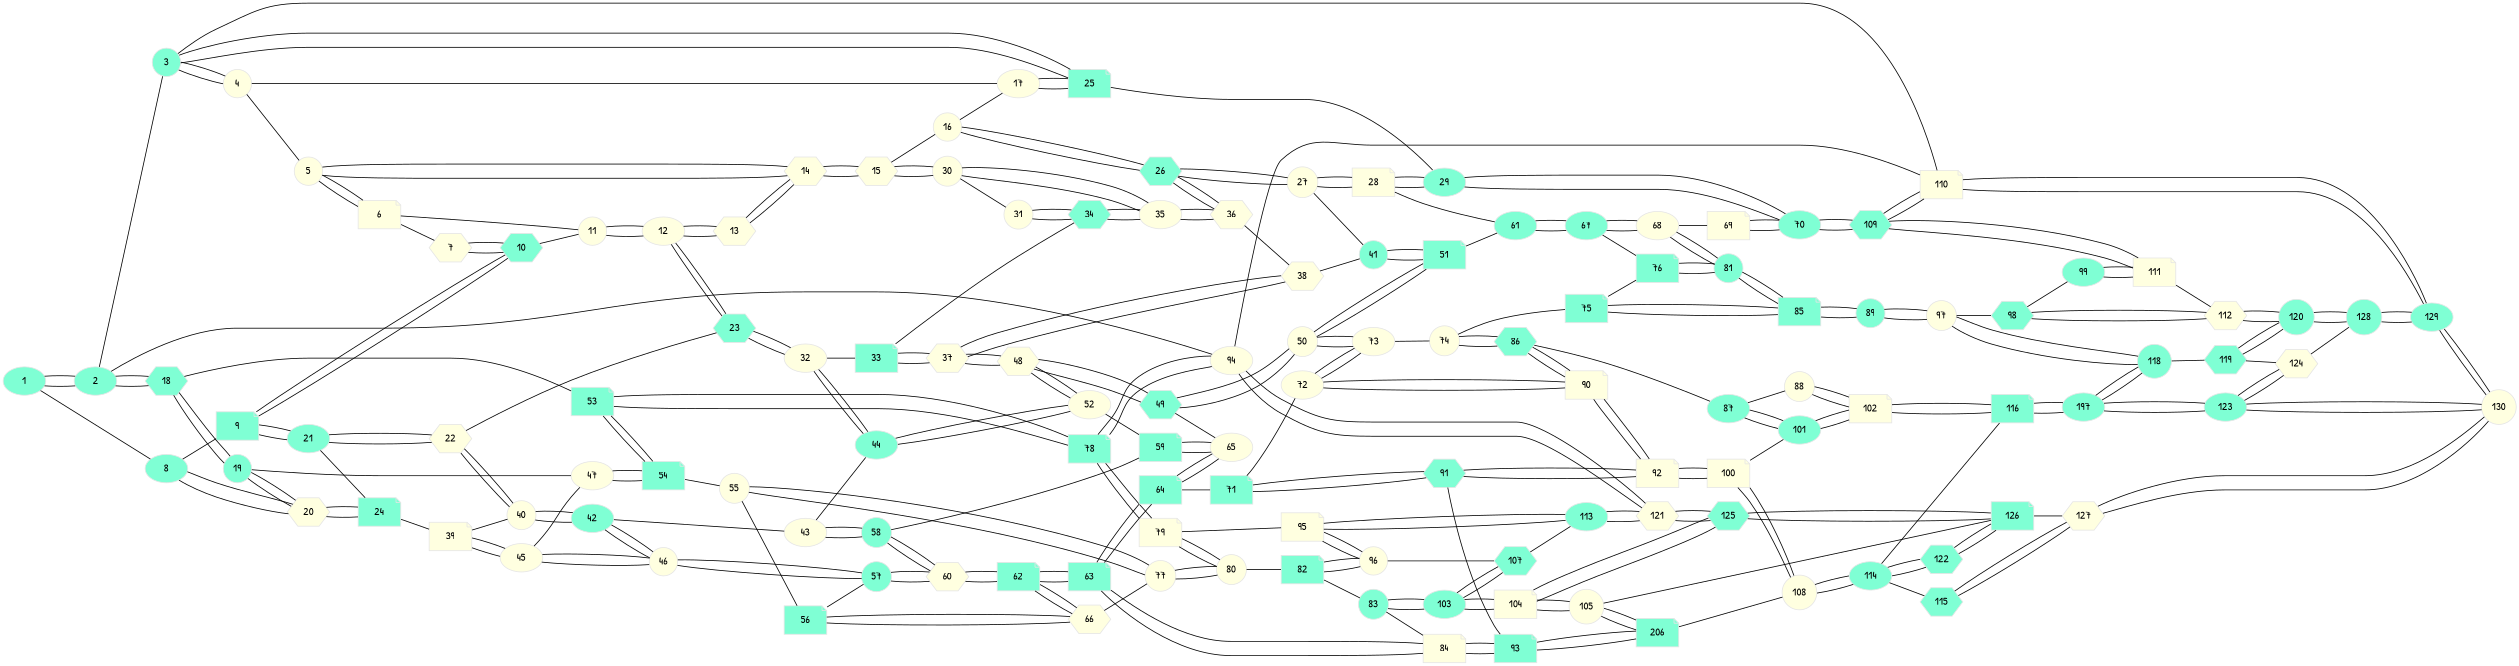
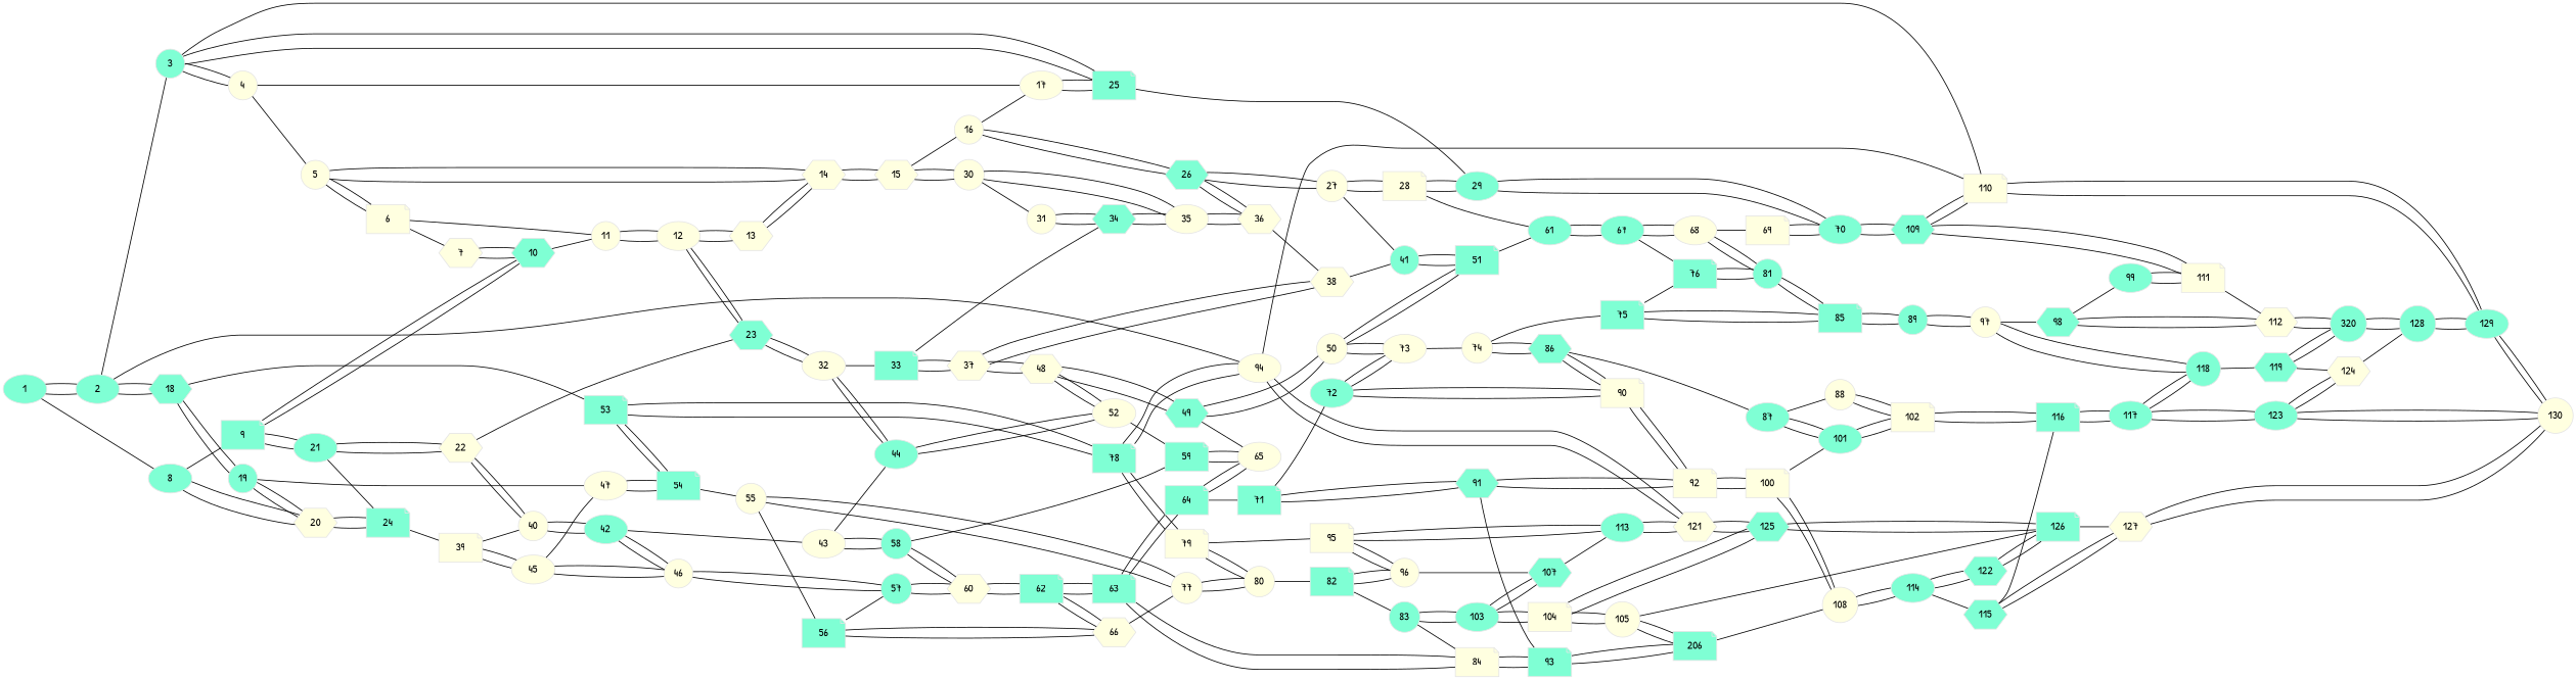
  graph {
    fontname="Patrick Hand"
    rankdir=LR
    node [color=gray90 fillcolor=aquamarine fontname="Patrick Hand" shape=note style=filled]
    edge [fontname="Patrick Hand"]
    1 [shape=ellipse]
    2 [shape=ellipse]
    8 [shape=ellipse]
    3 [shape=circle]
    18 [shape=hexagon]
    94 [fillcolor=lightyellow shape=ellipse]
    9
    20 [fillcolor=lightyellow shape=hexagon]
    4 [fillcolor=lightyellow shape=circle]
    25
    110 [fillcolor=lightyellow]
    19 [shape=circle]
    53
    121 [fillcolor=lightyellow shape=hexagon]
    5 [fillcolor=lightyellow shape=circle]
    17 [fillcolor=lightyellow shape=ellipse]
    29 [shape=ellipse]
    129 [shape=ellipse]
    6 [fillcolor=lightyellow]
    14 [fillcolor=lightyellow shape=hexagon]
    7 [fillcolor=lightyellow shape=hexagon]
    11 [fillcolor=lightyellow shape=circle]
    15 [fillcolor=lightyellow shape=hexagon]
    10 [shape=hexagon]
    12 [fillcolor=lightyellow shape=ellipse]
    21 [shape=ellipse]
    24
    22 [fillcolor=lightyellow shape=hexagon]
    13 [fillcolor=lightyellow shape=hexagon]
    23 [shape=hexagon]
    32 [fillcolor=lightyellow shape=ellipse]
    16 [fillcolor=lightyellow shape=circle]
    30 [fillcolor=lightyellow shape=circle]
    26 [shape=hexagon]
    31 [fillcolor=lightyellow shape=circle]
    35 [fillcolor=lightyellow shape=ellipse]
    27 [fillcolor=lightyellow shape=circle]
    36 [fillcolor=lightyellow shape=hexagon]
    47 [fillcolor=lightyellow shape=ellipse]
    54
    78
    39 [fillcolor=lightyellow]
    40 [fillcolor=lightyellow shape=circle]
    42 [shape=ellipse]
    33
    44 [shape=ellipse]
    45 [fillcolor=lightyellow shape=ellipse]
    70 [shape=ellipse]
    28 [fillcolor=lightyellow]
    41 [shape=circle]
    38 [fillcolor=lightyellow shape=hexagon]
    61 [shape=ellipse]
    51
    67 [shape=ellipse]
    109 [shape=hexagon]
    34 [shape=hexagon]
    37 [fillcolor=lightyellow shape=hexagon]
    52 [fillcolor=lightyellow shape=ellipse]
    48 [fillcolor=lightyellow shape=hexagon]
    49 [shape=hexagon]
    46 [fillcolor=lightyellow shape=circle]
    43 [fillcolor=lightyellow shape=ellipse]
    58 [shape=circle]
    57 [shape=circle]
    59
    60 [fillcolor=lightyellow shape=hexagon]
    55 [fillcolor=lightyellow shape=circle]
    50 [fillcolor=lightyellow shape=circle]
    65 [fillcolor=lightyellow shape=ellipse]
    73 [fillcolor=lightyellow shape=ellipse]
    74 [fillcolor=lightyellow shape=circle]
    79 [fillcolor=lightyellow]
    56
    77 [fillcolor=lightyellow shape=circle]
    66 [fillcolor=lightyellow shape=hexagon]
    80 [fillcolor=lightyellow shape=circle]
    62
    63
    68 [fillcolor=lightyellow shape=ellipse]
    76
    64
    84 [fillcolor=lightyellow]
    71
    93
-   72 [fillcolor=lightyellow shape=ellipse]
+   72 [shape=ellipse]
    91 [shape=hexagon]
    69 [fillcolor=lightyellow]
    81 [shape=circle]
    85
    99 [shape=ellipse]
    111 [fillcolor=lightyellow]
    90 [fillcolor=lightyellow]
    92 [fillcolor=lightyellow]
    75
    86 [shape=hexagon]
    87 [shape=ellipse]
    89 [shape=circle]
    82
    95 [fillcolor=lightyellow]
    96 [fillcolor=lightyellow shape=circle]
    113 [shape=ellipse]
    83 [shape=circle]
    103 [shape=ellipse]
    107 [shape=hexagon]
    104 [fillcolor=lightyellow]
    n106 [label=206]
    97 [fillcolor=lightyellow shape=circle]
    88 [fillcolor=lightyellow shape=circle]
    101 [shape=ellipse]
    102 [fillcolor=lightyellow]
    116
    98 [shape=hexagon]
    118 [shape=circle]
    100 [fillcolor=lightyellow]
    108 [fillcolor=lightyellow shape=circle]
    125 [shape=hexagon]
    112 [fillcolor=lightyellow shape=hexagon]
    119 [shape=hexagon]
-   120 [shape=circle]
+   120 [shape=circle label=320]
    114 [shape=ellipse]
-   117 [shape=ellipse label=197]
+   117 [shape=ellipse]
    105 [fillcolor=lightyellow shape=circle]
    126
    122 [shape=hexagon]
    115 [shape=hexagon]
    130 [fillcolor=lightyellow shape=circle]
    128 [shape=circle]
    127 [fillcolor=lightyellow shape=hexagon]
    123 [shape=ellipse]
    124 [fillcolor=lightyellow shape=hexagon]
    1 -- 2
    1 -- 2
    1 -- 8
    2 -- 3
    2 -- 18
    2 -- 18
    2 -- 94
    8 -- 9
    8 -- 20
    8 -- 20
    3 -- 4
    3 -- 4
    3 -- 25
    3 -- 25
    3 -- 110
    18 -- 19
    18 -- 19
    18 -- 53
    94 -- 110
    94 -- 121
    94 -- 121
    9 -- 10
    9 -- 10
    9 -- 21
    9 -- 21
    20 -- 24
    20 -- 24
    4 -- 5
    4 -- 17
    25 -- 29
    110 -- 129
    110 -- 129
    19 -- 20
    19 -- 20
    19 -- 47
    53 -- 54
    53 -- 54
    53 -- 78
    53 -- 78
    121 -- 125
    121 -- 125
    5 -- 6
    5 -- 6
    5 -- 14
    5 -- 14
    17 -- 25
    17 -- 25
    29 -- 70
    29 -- 70
    129 -- 130
    129 -- 130
    6 -- 7
    6 -- 11
    14 -- 15
    14 -- 15
    7 -- 10
    7 -- 10
    11 -- 12
    11 -- 12
    15 -- 16
    15 -- 30
    15 -- 30
    10 -- 11
    12 -- 13
    12 -- 13
    12 -- 23
    12 -- 23
    21 -- 24
    21 -- 22
    21 -- 22
    24 -- 39
    22 -- 23
    22 -- 40
    22 -- 40
    13 -- 14
    13 -- 14
    23 -- 32
    23 -- 32
    32 -- 33
    32 -- 44
    32 -- 44
    16 -- 17
    16 -- 26
    16 -- 26
    30 -- 31
    30 -- 35
    30 -- 35
    26 -- 27
    26 -- 27
    26 -- 36
    26 -- 36
    31 -- 34
    31 -- 34
    35 -- 36
    35 -- 36
    27 -- 28
    27 -- 28
    27 -- 41
    36 -- 38
    47 -- 54
    47 -- 54
    54 -- 55
    78 -- 94
    78 -- 94
    78 -- 79
    78 -- 79
    39 -- 40
    39 -- 45
    39 -- 45
    40 -- 42
    40 -- 42
    42 -- 46
    42 -- 46
    42 -- 43
    33 -- 34
    33 -- 37
    33 -- 37
    44 -- 52
    44 -- 52
    45 -- 47
    45 -- 46
    45 -- 46
    70 -- 109
    70 -- 109
    28 -- 29
    28 -- 29
    28 -- 61
    41 -- 51
    41 -- 51
    38 -- 41
    61 -- 67
    61 -- 67
    51 -- 61
    67 -- 68
    67 -- 68
    67 -- 76
    109 -- 110
    109 -- 110
    109 -- 111
    109 -- 111
    34 -- 35
    34 -- 35
    37 -- 38
    37 -- 38
    37 -- 48
    37 -- 48
    52 -- 59
    48 -- 52
    48 -- 52
    48 -- 49
    48 -- 49
    49 -- 50
    49 -- 50
    49 -- 65
    46 -- 57
    46 -- 57
    43 -- 44
    43 -- 58
    43 -- 58
    58 -- 59
    58 -- 60
    58 -- 60
    57 -- 60
    57 -- 60
    59 -- 65
    59 -- 65
    60 -- 62
    60 -- 62
    55 -- 56
    55 -- 77
    55 -- 77
    50 -- 51
    50 -- 51
    50 -- 73
    50 -- 73
    73 -- 74
    74 -- 75
    74 -- 86
    74 -- 86
    79 -- 80
    79 -- 80
    79 -- 95
    56 -- 57
    56 -- 66
    56 -- 66
    77 -- 80
    77 -- 80
    66 -- 77
    80 -- 82
    62 -- 66
    62 -- 66
    62 -- 63
    62 -- 63
    63 -- 64
    63 -- 64
    63 -- 84
    63 -- 84
    68 -- 69
    68 -- 81
    68 -- 81
    76 -- 81
    76 -- 81
    64 -- 65
    64 -- 65
    64 -- 71
    84 -- 93
    84 -- 93
    71 -- 72
    71 -- 91
    71 -- 91
    93 -- n106
    93 -- n106
    72 -- 73
    72 -- 73
    72 -- 90
    72 -- 90
    91 -- 93
    91 -- 92
    91 -- 92
    69 -- 70
    69 -- 70
    81 -- 85
    81 -- 85
    85 -- 89
    85 -- 89
    99 -- 111
    99 -- 111
    111 -- 112
    90 -- 92
    90 -- 92
    92 -- 100
    92 -- 100
    75 -- 76
    75 -- 85
    75 -- 85
    86 -- 90
    86 -- 90
    86 -- 87
    87 -- 88
    87 -- 101
    87 -- 101
    89 -- 97
    89 -- 97
    82 -- 96
    82 -- 96
    82 -- 83
    95 -- 96
    95 -- 96
    95 -- 113
    95 -- 113
    96 -- 107
    113 -- 121
    113 -- 121
    83 -- 84
    83 -- 103
    83 -- 103
    103 -- 107
    103 -- 107
    103 -- 104
    103 -- 104
    107 -- 113
    104 -- 125
    104 -- 125
    104 -- 105
    104 -- 105
    n106 -- 108
    97 -- 98
    97 -- 118
    97 -- 118
    88 -- 102
    88 -- 102
    101 -- 102
    101 -- 102
    102 -- 116
    102 -- 116
    116 -- 117
    116 -- 117
    98 -- 99
    98 -- 112
    98 -- 112
    118 -- 119
    100 -- 101
    100 -- 108
    100 -- 108
    108 -- 114
    108 -- 114
    125 -- 126
    125 -- 126
    112 -- 120
    112 -- 120
    119 -- 120
    119 -- 120
    119 -- 124
    120 -- 128
    120 -- 128
    114 -- 122
    114 -- 122
    114 -- 115
    117 -- 118
    117 -- 118
    117 -- 123
    117 -- 123
    105 -- n106
    105 -- n106
    105 -- 126
    126 -- 127
    122 -- 126
    122 -- 126
-   114 -- 116
+   115 -- 116
    115 -- 127
    115 -- 127
    128 -- 129
    128 -- 129
    127 -- 130
    127 -- 130
    123 -- 130
    123 -- 130
    123 -- 124
    123 -- 124
    124 -- 128
  }
